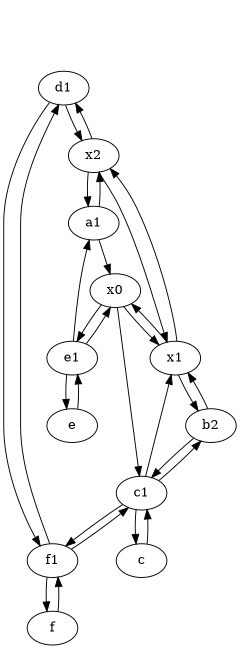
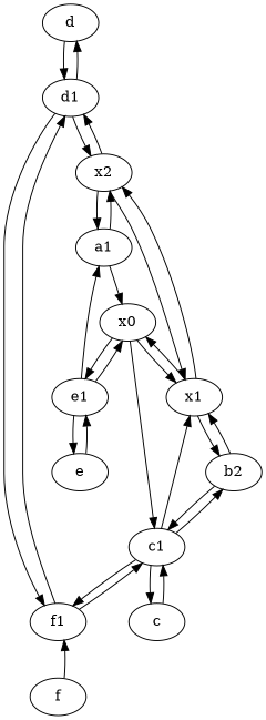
  digraph {
+   d
    d1
    f1
    x2
    x0
    x1
    c1
    e1
    n9 [label=b2]
    c
    a1
    e
    f
+   d -> d1
+   d1 -> d
    d1 -> f1
    d1 -> x2
    f1 -> d1
    f1 -> c1
-   f1 -> f
    x2 -> d1
    x2 -> x1
    x2 -> a1
    x0 -> x1
    x0 -> c1
    x0 -> e1
    x1 -> x2
    x1 -> x0
    x1 -> n9
    c1 -> f1
    c1 -> x1
    c1 -> n9
    c1 -> c
    e1 -> x0
    e1 -> a1
    e1 -> e
    n9 -> x1
    n9 -> c1
    c -> c1
    a1 -> x2
    a1 -> x0
    e -> e1
    f -> f1
  }
